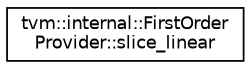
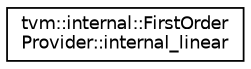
  digraph {
    rankdir=LR
-   n1 [color=black fillcolor=white fontname=Helvetica fontsize=10 height=0.2 label="tvm::internal::FirstOrder\lProvider::slice_linear" shape=record style=filled width=0.4]
+   n1 [color=black fillcolor=white fontname=Helvetica fontsize=10 height=0.2 label="tvm::internal::FirstOrder\lProvider::internal_linear" shape=record style=filled width=0.4]
  }
